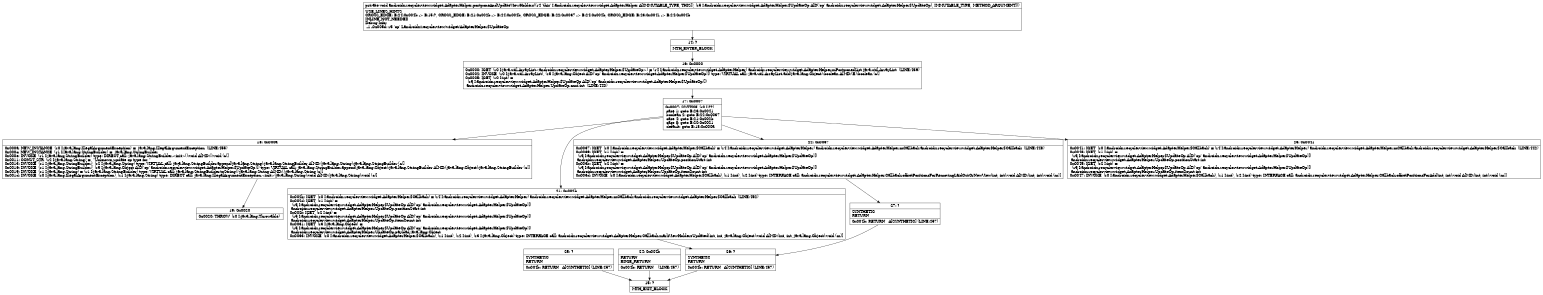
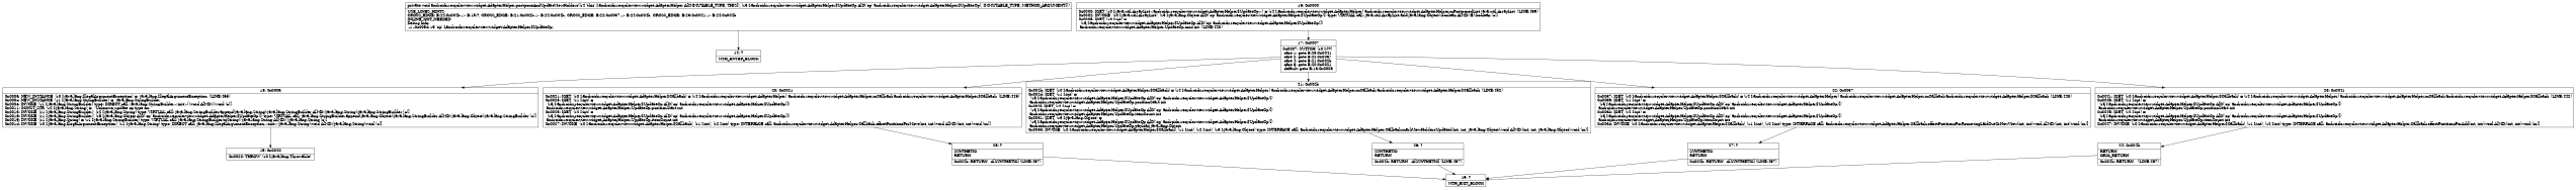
  digraph {
    node [shape=record]
    n1 [label="{14\:\ ?|MTH_ENTER_BLOCK\l}"]
    n2 [label="{16\:\ 0x0000|0x0000: IGET  (r0 I:java.util.ArrayList\<androidx.recyclerview.widget.AdapterHelper$UpdateOp\>) = (r4 I:androidx.recyclerview.widget.AdapterHelper) androidx.recyclerview.widget.AdapterHelper.mPostponedList java.util.ArrayList  (LINE:439)\l0x0002: INVOKE  (r0 I:java.util.ArrayList), (r5 I:java.lang.Object A[D('op' androidx.recyclerview.widget.AdapterHelper$UpdateOp)]) type: VIRTUAL call: java.util.ArrayList.add(java.lang.Object):boolean A[MD:(E):boolean (c)]\l0x0005: IGET  (r0 I:int) = \l  (r5 I:androidx.recyclerview.widget.AdapterHelper$UpdateOp A[D('op' androidx.recyclerview.widget.AdapterHelper$UpdateOp)])\l androidx.recyclerview.widget.AdapterHelper.UpdateOp.cmd int  (LINE:440)\l}"]
-   n3 [label="{17\:\ 0x0007|0x0007: SWITCH  (r0 I:??)\l case 1: goto B:23:0x0041\l boolean 2: goto B:22:0x0037\l case 4: goto B:21:0x002b\l case 8: goto B:20:0x0021\l default: goto B:18:0x000a \l}"]
+   n3 [label="{17\:\ 0x0007|0x0007: SWITCH  (r0 I:??)\l case 1: goto B:23:0x0041\l case 2: goto B:22:0x0037\l case 4: goto B:21:0x002b\l case 8: goto B:20:0x0021\l default: goto B:18:0x000a \l}"]
    n4 [label="{18\:\ 0x000a|0x000a: NEW_INSTANCE  (r0 I:java.lang.IllegalArgumentException) =  java.lang.IllegalArgumentException  (LINE:455)\l0x000c: NEW_INSTANCE  (r1 I:java.lang.StringBuilder) =  java.lang.StringBuilder \l0x000e: INVOKE  (r1 I:java.lang.StringBuilder) type: DIRECT call: java.lang.StringBuilder.\<init\>():void A[MD:():void (c)]\l0x0011: CONST_STR  (r2 I:java.lang.String) =  \"Unknown update op type for \" \l0x0013: INVOKE  (r1 I:java.lang.StringBuilder), (r2 I:java.lang.String) type: VIRTUAL call: java.lang.StringBuilder.append(java.lang.String):java.lang.StringBuilder A[MD:(java.lang.String):java.lang.StringBuilder (c)]\l0x0016: INVOKE  (r1 I:java.lang.StringBuilder), (r5 I:java.lang.Object A[D('op' androidx.recyclerview.widget.AdapterHelper$UpdateOp)]) type: VIRTUAL call: java.lang.StringBuilder.append(java.lang.Object):java.lang.StringBuilder A[MD:(java.lang.Object):java.lang.StringBuilder (c)]\l0x0019: INVOKE  (r1 I:java.lang.String) = (r1 I:java.lang.StringBuilder) type: VIRTUAL call: java.lang.StringBuilder.toString():java.lang.String A[MD:():java.lang.String (c)]\l0x001d: INVOKE  (r0 I:java.lang.IllegalArgumentException), (r1 I:java.lang.String) type: DIRECT call: java.lang.IllegalArgumentException.\<init\>(java.lang.String):void A[MD:(java.lang.String):void (c)]\l}"]
+   n5 [label="{20\:\ 0x0021|0x0021: IGET  (r0 I:androidx.recyclerview.widget.AdapterHelper$Callback) = (r4 I:androidx.recyclerview.widget.AdapterHelper) androidx.recyclerview.widget.AdapterHelper.mCallback androidx.recyclerview.widget.AdapterHelper$Callback  (LINE:445)\l0x0023: IGET  (r1 I:int) = \l  (r5 I:androidx.recyclerview.widget.AdapterHelper$UpdateOp A[D('op' androidx.recyclerview.widget.AdapterHelper$UpdateOp)])\l androidx.recyclerview.widget.AdapterHelper.UpdateOp.positionStart int \l0x0025: IGET  (r2 I:int) = \l  (r5 I:androidx.recyclerview.widget.AdapterHelper$UpdateOp A[D('op' androidx.recyclerview.widget.AdapterHelper$UpdateOp)])\l androidx.recyclerview.widget.AdapterHelper.UpdateOp.itemCount int \l0x0027: INVOKE  (r0 I:androidx.recyclerview.widget.AdapterHelper$Callback), (r1 I:int), (r2 I:int) type: INTERFACE call: androidx.recyclerview.widget.AdapterHelper.Callback.offsetPositionsForMove(int, int):void A[MD:(int, int):void (m)]\l}"]
    n6 [label="{21\:\ 0x002b|0x002b: IGET  (r0 I:androidx.recyclerview.widget.AdapterHelper$Callback) = (r4 I:androidx.recyclerview.widget.AdapterHelper) androidx.recyclerview.widget.AdapterHelper.mCallback androidx.recyclerview.widget.AdapterHelper$Callback  (LINE:452)\l0x002d: IGET  (r1 I:int) = \l  (r5 I:androidx.recyclerview.widget.AdapterHelper$UpdateOp A[D('op' androidx.recyclerview.widget.AdapterHelper$UpdateOp)])\l androidx.recyclerview.widget.AdapterHelper.UpdateOp.positionStart int \l0x002f: IGET  (r2 I:int) = \l  (r5 I:androidx.recyclerview.widget.AdapterHelper$UpdateOp A[D('op' androidx.recyclerview.widget.AdapterHelper$UpdateOp)])\l androidx.recyclerview.widget.AdapterHelper.UpdateOp.itemCount int \l0x0031: IGET  (r3 I:java.lang.Object) = \l  (r5 I:androidx.recyclerview.widget.AdapterHelper$UpdateOp A[D('op' androidx.recyclerview.widget.AdapterHelper$UpdateOp)])\l androidx.recyclerview.widget.AdapterHelper.UpdateOp.payload java.lang.Object \l0x0033: INVOKE  (r0 I:androidx.recyclerview.widget.AdapterHelper$Callback), (r1 I:int), (r2 I:int), (r3 I:java.lang.Object) type: INTERFACE call: androidx.recyclerview.widget.AdapterHelper.Callback.markViewHoldersUpdated(int, int, java.lang.Object):void A[MD:(int, int, java.lang.Object):void (m)]\l}"]
    n7 [label="{22\:\ 0x0037|0x0037: IGET  (r0 I:androidx.recyclerview.widget.AdapterHelper$Callback) = (r4 I:androidx.recyclerview.widget.AdapterHelper) androidx.recyclerview.widget.AdapterHelper.mCallback androidx.recyclerview.widget.AdapterHelper$Callback  (LINE:448)\l0x0039: IGET  (r1 I:int) = \l  (r5 I:androidx.recyclerview.widget.AdapterHelper$UpdateOp A[D('op' androidx.recyclerview.widget.AdapterHelper$UpdateOp)])\l androidx.recyclerview.widget.AdapterHelper.UpdateOp.positionStart int \l0x003b: IGET  (r2 I:int) = \l  (r5 I:androidx.recyclerview.widget.AdapterHelper$UpdateOp A[D('op' androidx.recyclerview.widget.AdapterHelper$UpdateOp)])\l androidx.recyclerview.widget.AdapterHelper.UpdateOp.itemCount int \l0x003d: INVOKE  (r0 I:androidx.recyclerview.widget.AdapterHelper$Callback), (r1 I:int), (r2 I:int) type: INTERFACE call: androidx.recyclerview.widget.AdapterHelper.Callback.offsetPositionsForRemovingLaidOutOrNewView(int, int):void A[MD:(int, int):void (m)]\l}"]
    n8 [label="{23\:\ 0x0041|0x0041: IGET  (r0 I:androidx.recyclerview.widget.AdapterHelper$Callback) = (r4 I:androidx.recyclerview.widget.AdapterHelper) androidx.recyclerview.widget.AdapterHelper.mCallback androidx.recyclerview.widget.AdapterHelper$Callback  (LINE:442)\l0x0043: IGET  (r1 I:int) = \l  (r5 I:androidx.recyclerview.widget.AdapterHelper$UpdateOp A[D('op' androidx.recyclerview.widget.AdapterHelper$UpdateOp)])\l androidx.recyclerview.widget.AdapterHelper.UpdateOp.positionStart int \l0x0045: IGET  (r2 I:int) = \l  (r5 I:androidx.recyclerview.widget.AdapterHelper$UpdateOp A[D('op' androidx.recyclerview.widget.AdapterHelper$UpdateOp)])\l androidx.recyclerview.widget.AdapterHelper.UpdateOp.itemCount int \l0x0047: INVOKE  (r0 I:androidx.recyclerview.widget.AdapterHelper$Callback), (r1 I:int), (r2 I:int) type: INTERFACE call: androidx.recyclerview.widget.AdapterHelper.Callback.offsetPositionsForAdd(int, int):void A[MD:(int, int):void (m)]\l}"]
    n9 [label="{19\:\ 0x0020|0x0020: THROW  (r0 I:java.lang.Throwable) \l}"]
    n10 [label="{25\:\ ?|SYNTHETIC\lRETURN\l|0x004b: RETURN   A[SYNTHETIC] (LINE:457)\l}"]
    n11 [label="{26\:\ ?|SYNTHETIC\lRETURN\l|0x004b: RETURN   A[SYNTHETIC] (LINE:457)\l}"]
    n12 [label="{27\:\ ?|SYNTHETIC\lRETURN\l|0x004b: RETURN   A[SYNTHETIC] (LINE:457)\l}"]
-   n13 [label="{24\:\ 0x004b|RETURN\lEDGE_RETURN\l|0x004b: RETURN    (LINE:457)\l}"]
+   n13 [label="{24\:\ 0x004b|RETURN\lORIG_RETURN\l|0x004b: RETURN    (LINE:457)\l}"]
    n14 [label="{15\:\ ?|MTH_EXIT_BLOCK\l}"]
    n15 [label="{private void androidx.recyclerview.widget.AdapterHelper.postponeAndUpdateViewHolders((r4 'this' I:androidx.recyclerview.widget.AdapterHelper A[IMMUTABLE_TYPE, THIS]), (r5 I:androidx.recyclerview.widget.AdapterHelper$UpdateOp A[D('op' androidx.recyclerview.widget.AdapterHelper$UpdateOp), IMMUTABLE_TYPE, METHOD_ARGUMENT]))  | USE_LINES_HINTS\lCROSS_EDGE: B:24:0x004b \-\> B:15:?, CROSS_EDGE: B:21:0x002b \-\> B:24:0x004b, CROSS_EDGE: B:22:0x0037 \-\> B:24:0x004b, CROSS_EDGE: B:23:0x0041 \-\> B:24:0x004b\lINLINE_NOT_NEEDED\lDebug Info:\l  \-1 \-0x005d: r5 'op' Landroidx\/recyclerview\/widget\/AdapterHelper$UpdateOp;\l}"]
-   n1 -> n2
    n2 -> n3
    n3 -> n4
+   n3 -> n5
    n3 -> n6
    n3 -> n7
    n3 -> n8
    n4 -> n9
+   n5 -> n10
    n6 -> n11
    n7 -> n12
+   n8 -> n13
    n10 -> n14
    n11 -> n14
-   n12 -> n11
+   n12 -> n14
    n13 -> n14
    n15 -> n1
  }
